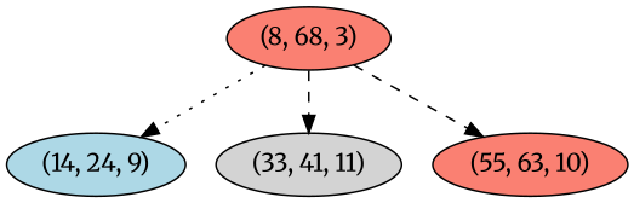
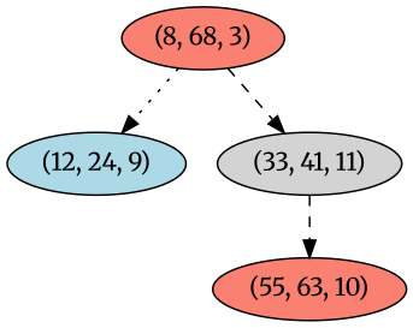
  digraph {
    fontname=Merriweather
    node [fillcolor=salmon fontname=Merriweather style=filled]
    edge [fontname=Merriweather style=dashed]
    n1 [label="(8, 68, 3)"]
-   "(14, 24, 9)" [fillcolor=lightblue]
+   "(14, 24, 9)" [fillcolor=lightblue label="(12, 24, 9)"]
    "(33, 41, 11)" [fillcolor=lightgrey]
    "(55, 63, 10)"
    n1 -> "(14, 24, 9)" [style=dotted]
    n1 -> "(33, 41, 11)"
-   n1 -> "(55, 63, 10)"
+   "(33, 41, 11)" -> "(55, 63, 10)"
  }
